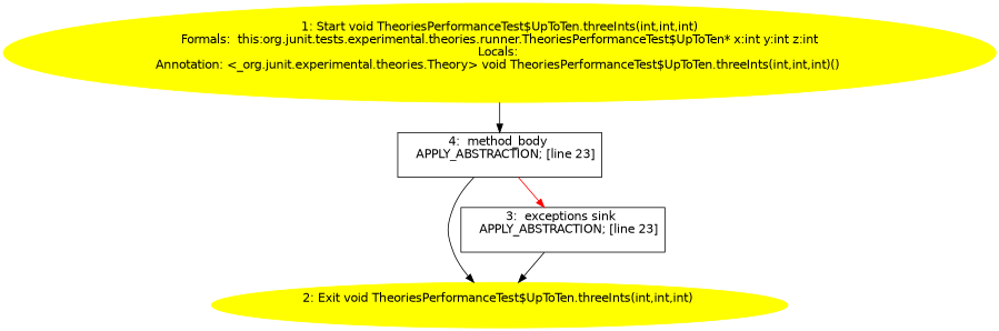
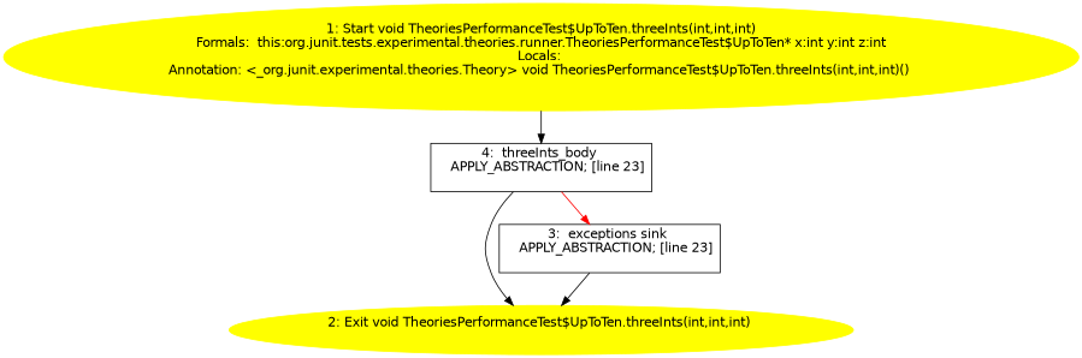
  digraph {
    fontname="DejaVu Sans"
    node [fontname="DejaVu Sans"]
    edge [fontname="DejaVu Sans"]
    n1 [color=yellow label="1: Start void TheoriesPerformanceTest$UpToTen.threeInts(int,int,int)\nFormals:  this:org.junit.tests.experimental.theories.runner.TheoriesPerformanceTest$UpToTen* x:int y:int z:int\nLocals: \nAnnotation: <_org.junit.experimental.theories.Theory> void TheoriesPerformanceTest$UpToTen.threeInts(int,int,int)() \n  " style=filled]
-   n2 [label="4:  method_body \n   APPLY_ABSTRACTION; [line 23]\n " shape=box]
+   n2 [label="4:  threeInts_body \n   APPLY_ABSTRACTION; [line 23]\n " shape=box]
    n3 [color=yellow label="2: Exit void TheoriesPerformanceTest$UpToTen.threeInts(int,int,int) \n  " style=filled]
    n4 [label="3:  exceptions sink \n   APPLY_ABSTRACTION; [line 23]\n " shape=box]
    n1 -> n2
    n2 -> n3
    n2 -> n4 [color=red]
    n4 -> n3
  }
